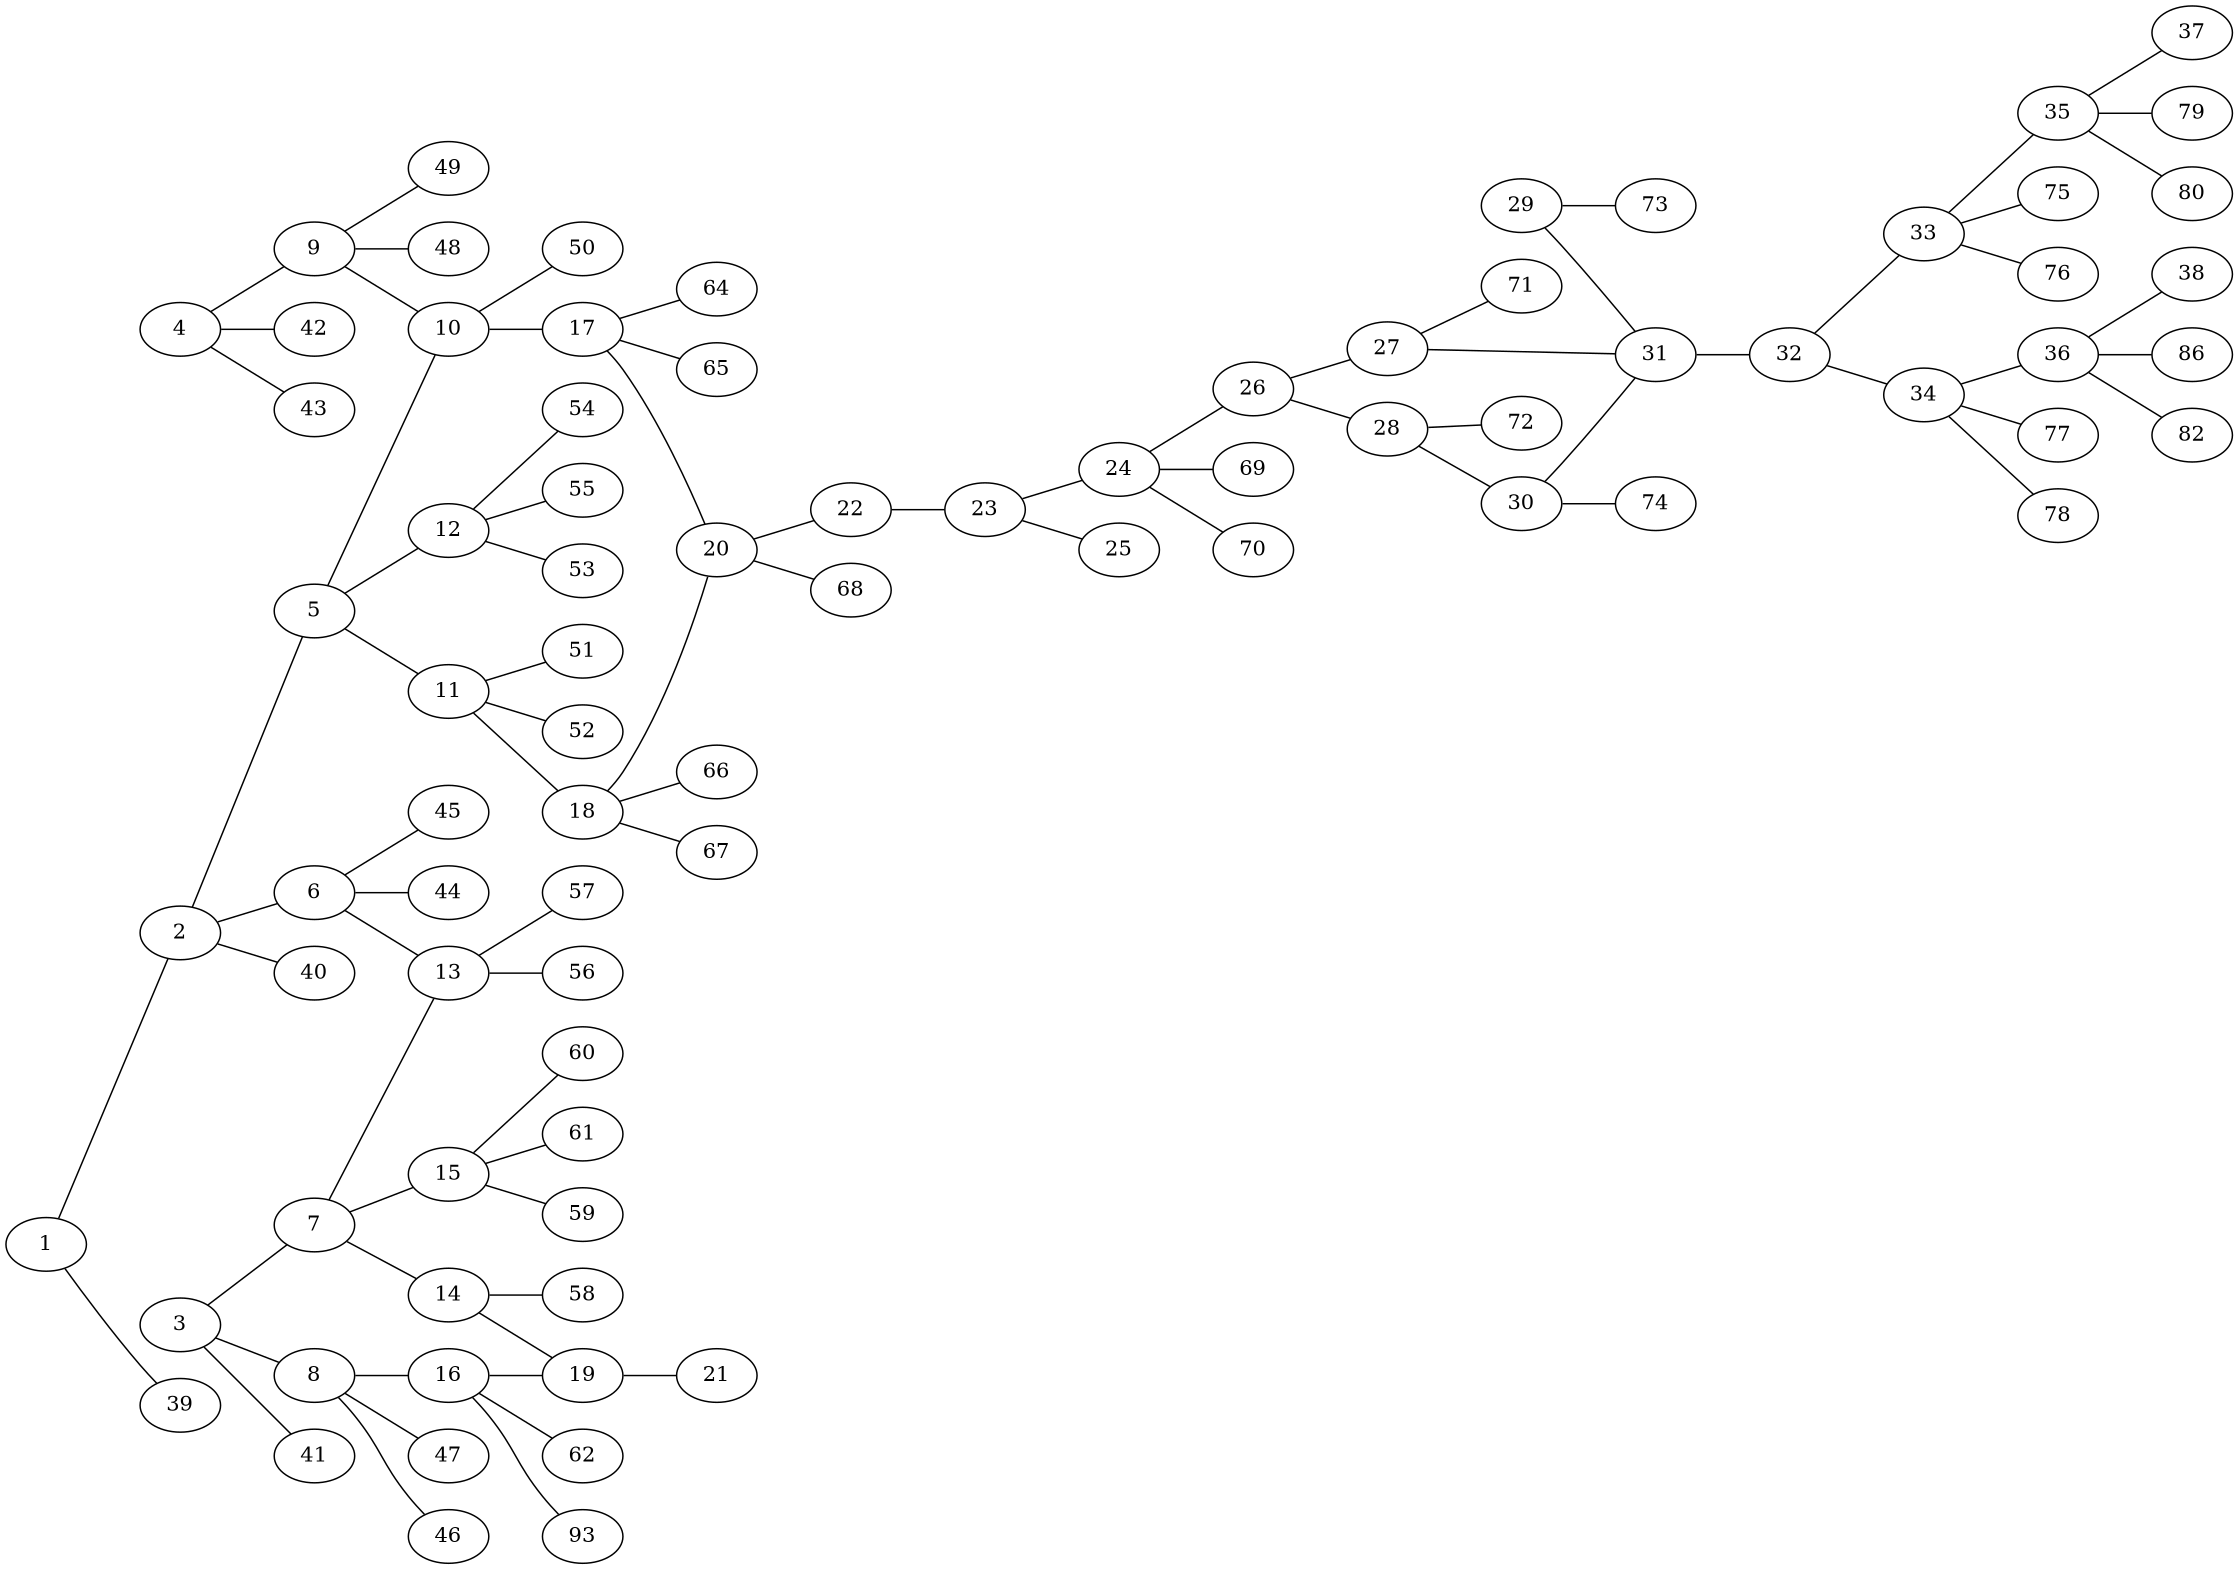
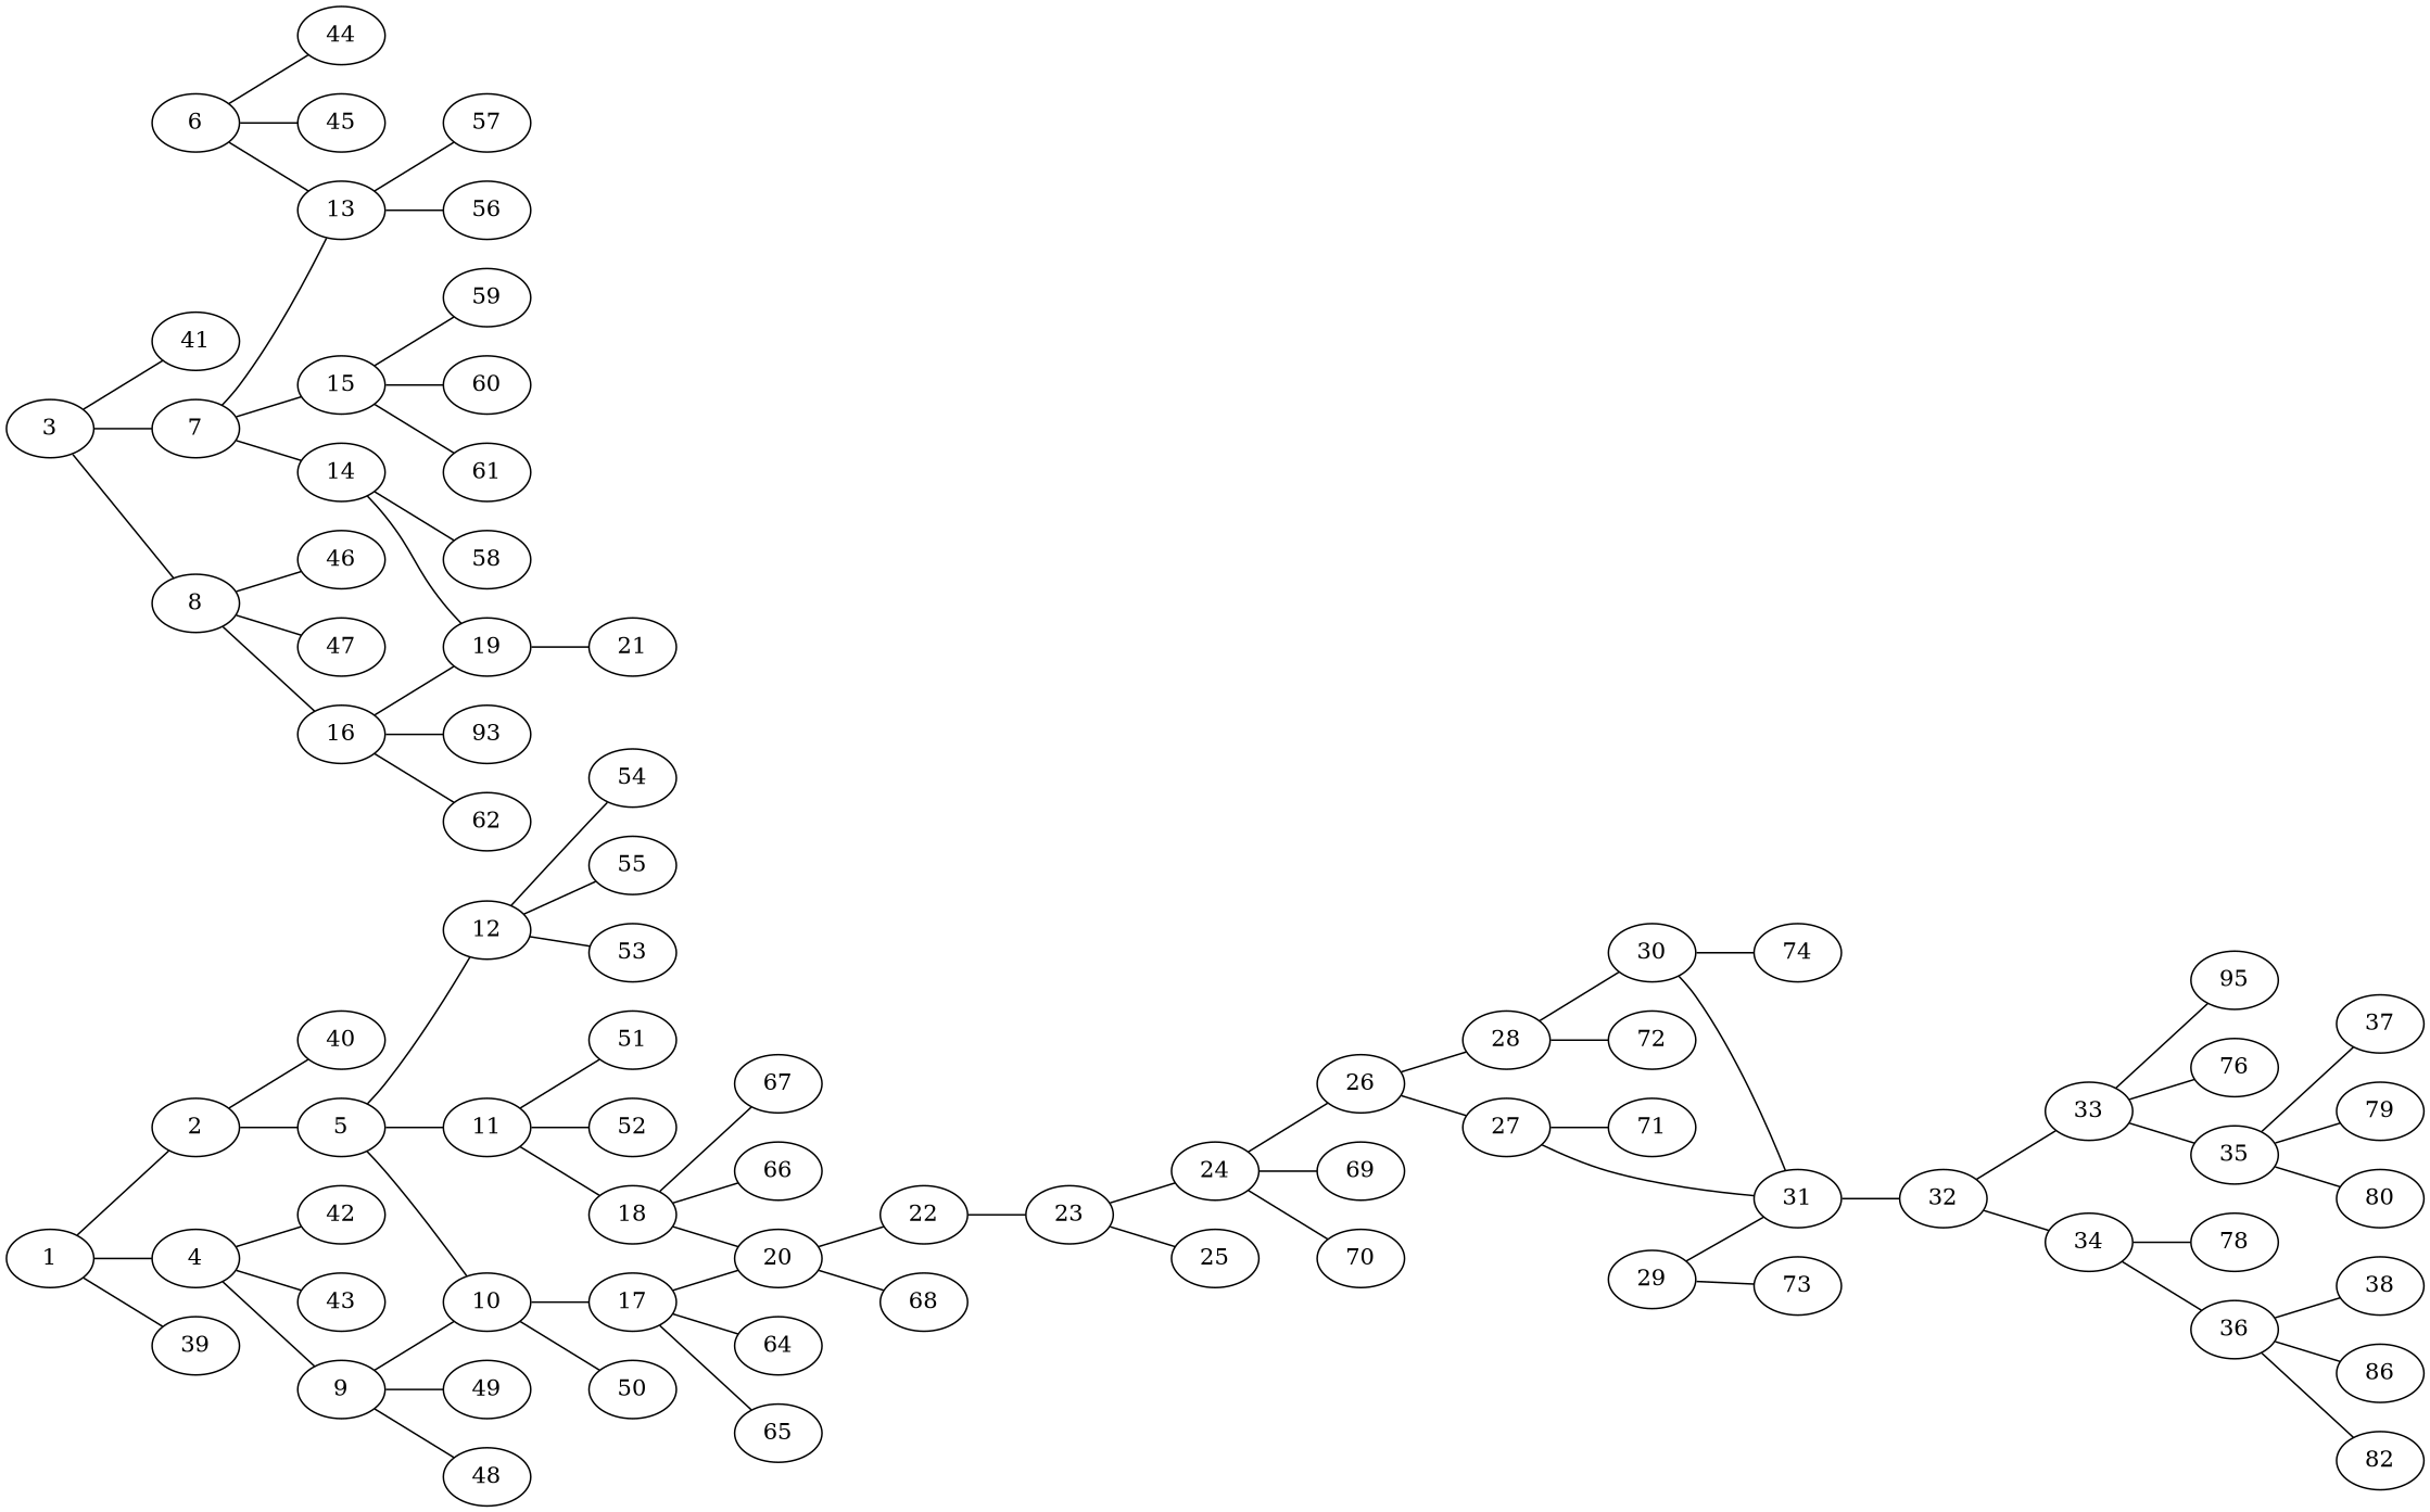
  graph {
    rankdir=LR
    node [chem=H]
    edge [valence=1]
    1 [chem=C]
    2 [chem=C]
    4 [chem=C]
    39
    5 [chem=C]
    6 [chem=C]
    40
    3 [chem=C]
    7 [chem=C]
    8 [chem=C]
    41
    9 [chem=C]
    42
    43
    10 [chem=C]
    11 [chem=C]
    12 [chem=C]
    13 [chem=C]
    44
    45
    14 [chem=N]
    15 [chem=C]
    16 [chem=C]
    46
    47
    48
    49
    17 [chem=C]
    50
    18 [chem=C]
    51
    52
    53
    54
    55
    56
    57
    19 [chem=C]
    58
    59
    60
    61
    62
    n44 [label=93]
    20 [chem=C]
    64
    65
    66
    67
    21 [chem=O]
    22 [chem=O]
    68
    23 [chem=C]
    24 [chem=C]
    25 [chem=O]
    26 [chem=C]
    69
    70
    27 [chem=C]
    28 [chem=C]
    71
    31 [chem=C]
    30 [chem=C]
    72
    29 [chem=C]
    73
    74
    32 [chem=N]
    33 [chem=C]
    34 [chem=C]
    35 [chem=C]
-   75
+   75 [label=95]
    76
    36 [chem=C]
-   77
    78
    37 [chem=Cl]
    79
    80
    38 [chem=Cl]
    n81 [label=86]
    82
    1 -- 2
+   1 -- 4
    1 -- 39
    2 -- 5
-   2 -- 6
    2 -- 40
    4 -- 9
    4 -- 42
    4 -- 43
    5 -- 10
    5 -- 11
    5 -- 12
    6 -- 13
    6 -- 44
    6 -- 45
    3 -- 7
    3 -- 8
    3 -- 41
    7 -- 13
    7 -- 14
    7 -- 15
    8 -- 16
    8 -- 46
    8 -- 47
    9 -- 10
    9 -- 48
    9 -- 49
    10 -- 17
    10 -- 50
    11 -- 18
    11 -- 51
    11 -- 52
    12 -- 53
    12 -- 54
    12 -- 55
    13 -- 56
    13 -- 57
    14 -- 19
    14 -- 58
    15 -- 59
    15 -- 60
    15 -- 61
    16 -- 19
    16 -- 62
    16 -- n44
    17 -- 20
    17 -- 64
    17 -- 65
    18 -- 20
    18 -- 66
    18 -- 67
    19 -- 21 [valence=2]
    20 -- 22
    20 -- 68
    22 -- 23
    23 -- 24
    23 -- 25 [valence=2]
    24 -- 26
    24 -- 69
    24 -- 70
    26 -- 27 [valence=2]
    26 -- 28
    27 -- 71
    27 -- 31
    28 -- 30 [valence=2]
    28 -- 72
    31 -- 32
    30 -- 31
    30 -- 74
    29 -- 31 [valence=2]
    29 -- 73
    32 -- 33
    32 -- 34
    33 -- 35
    33 -- 75
    33 -- 76
    34 -- 36
-   34 -- 77
    34 -- 78
    35 -- 37
    35 -- 79
    35 -- 80
    36 -- 38
    36 -- n81
    36 -- 82
  }
